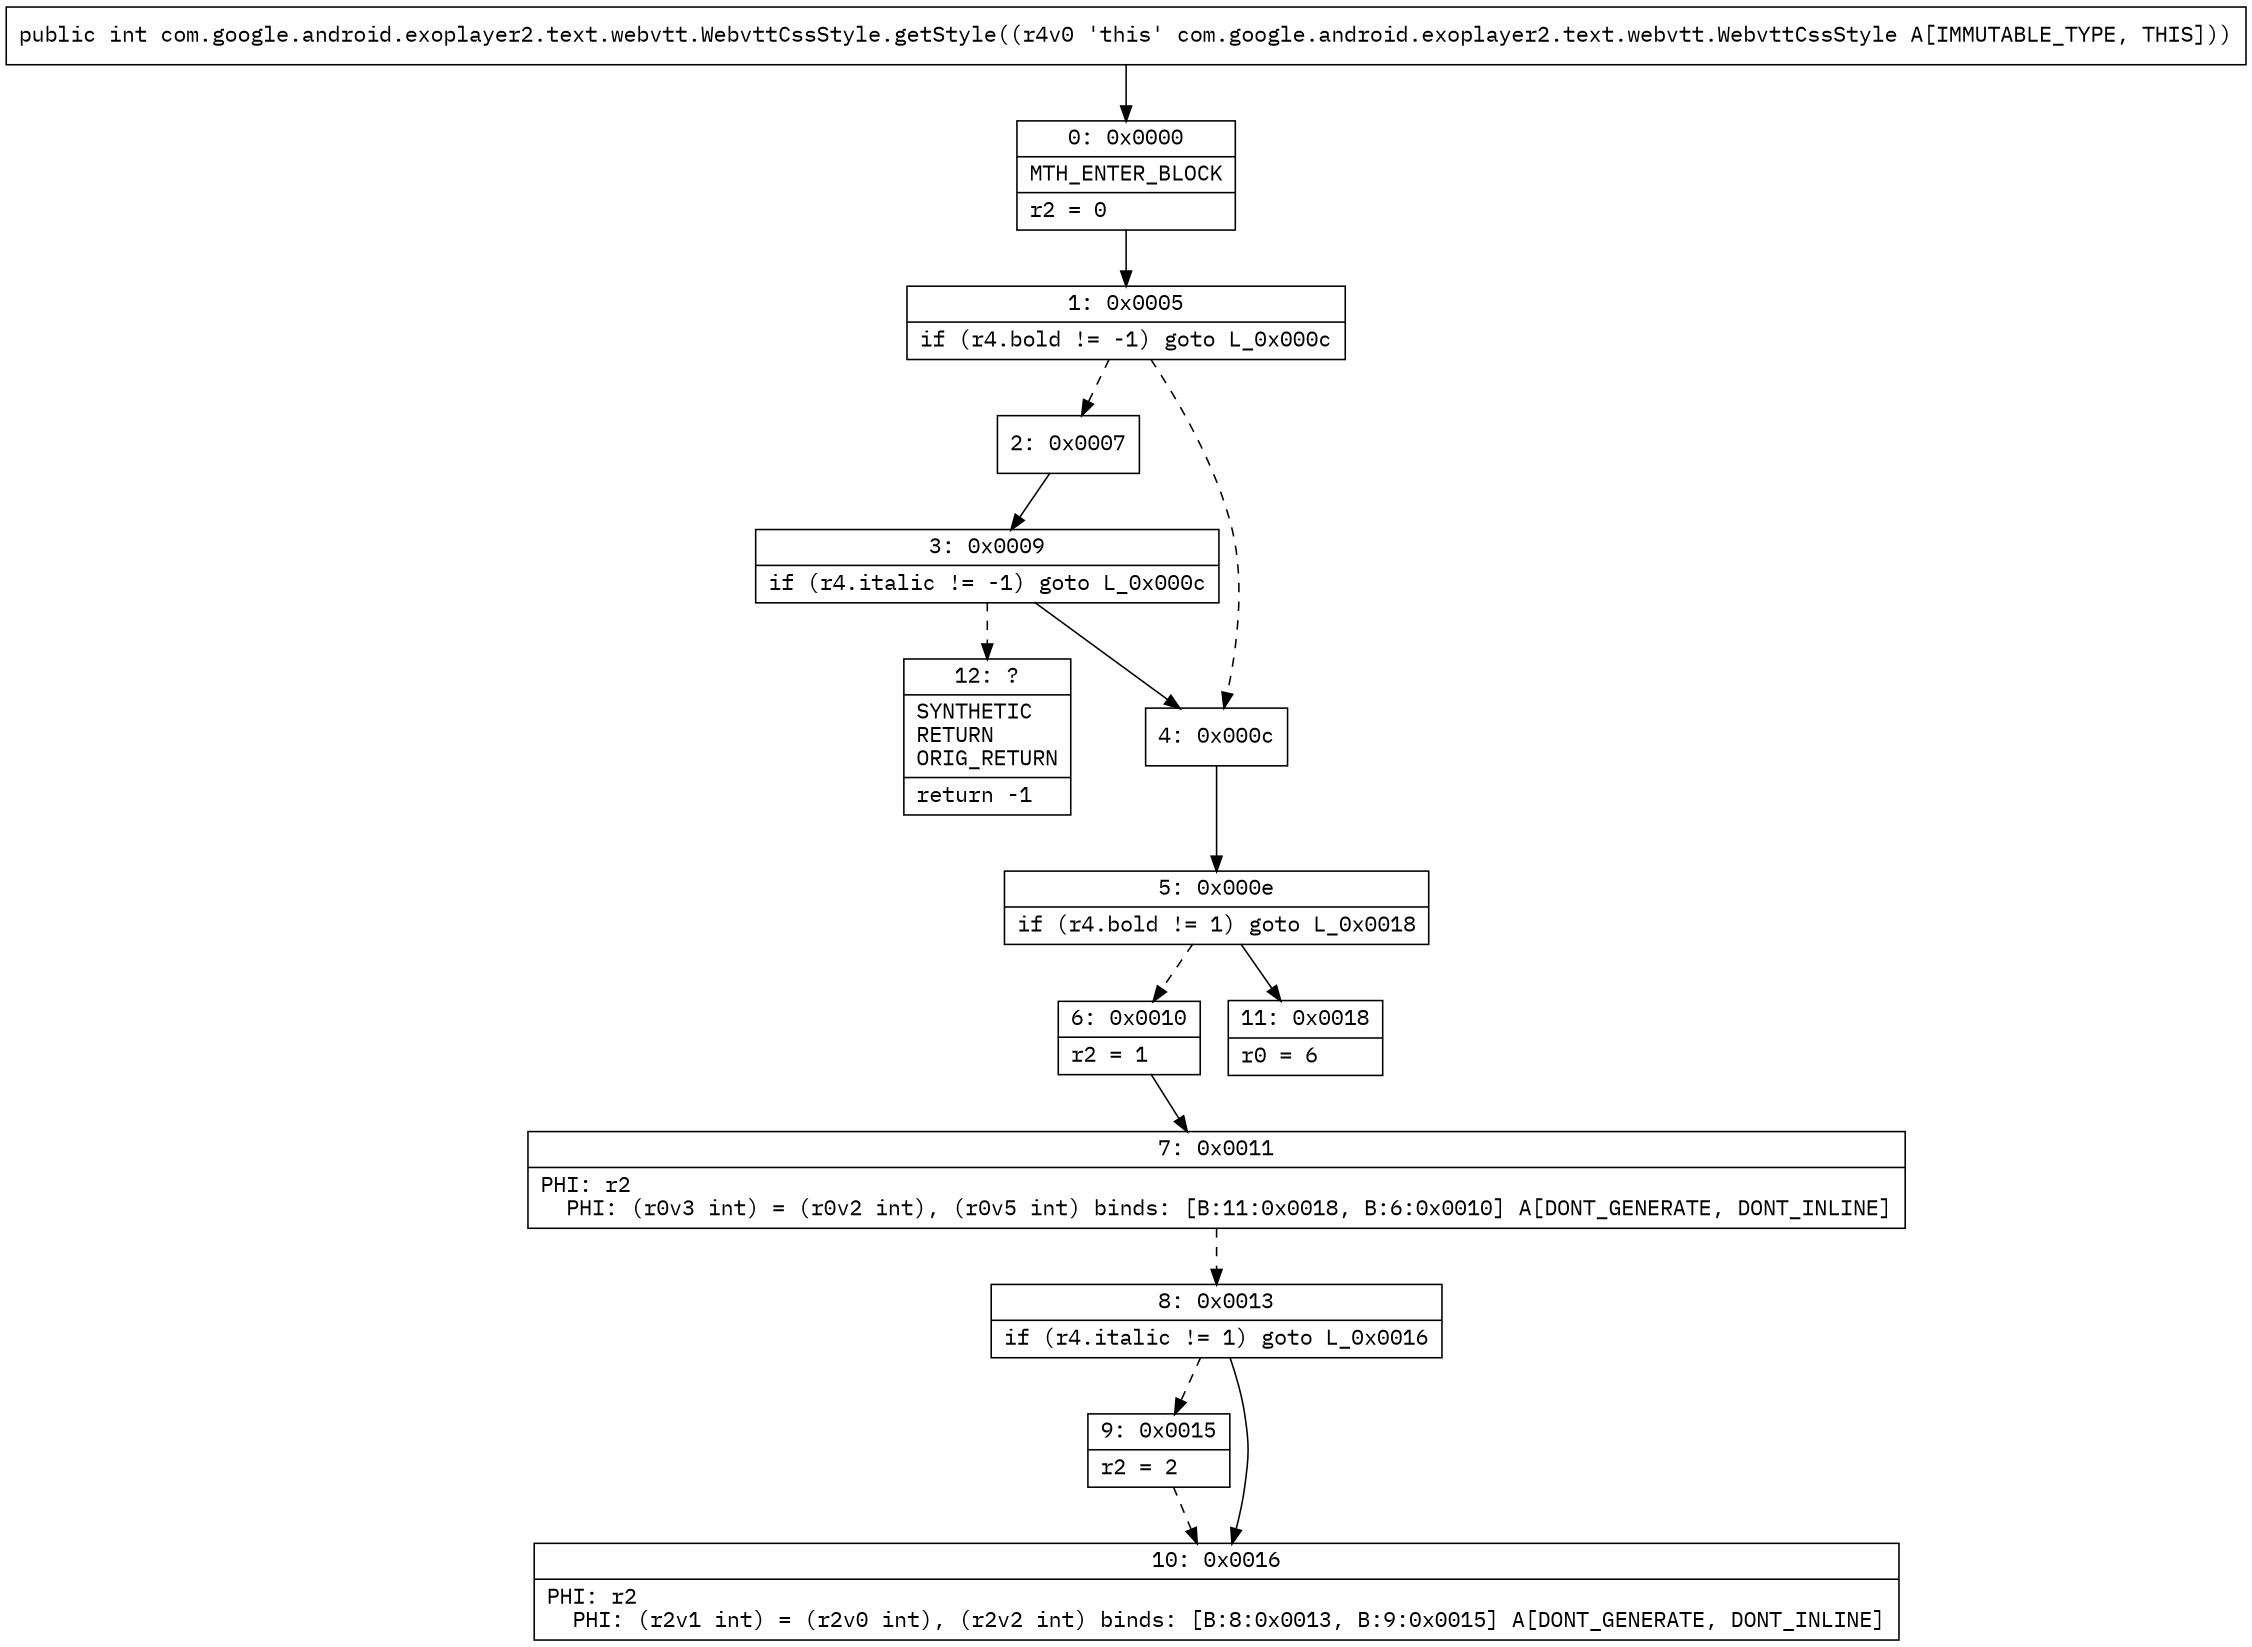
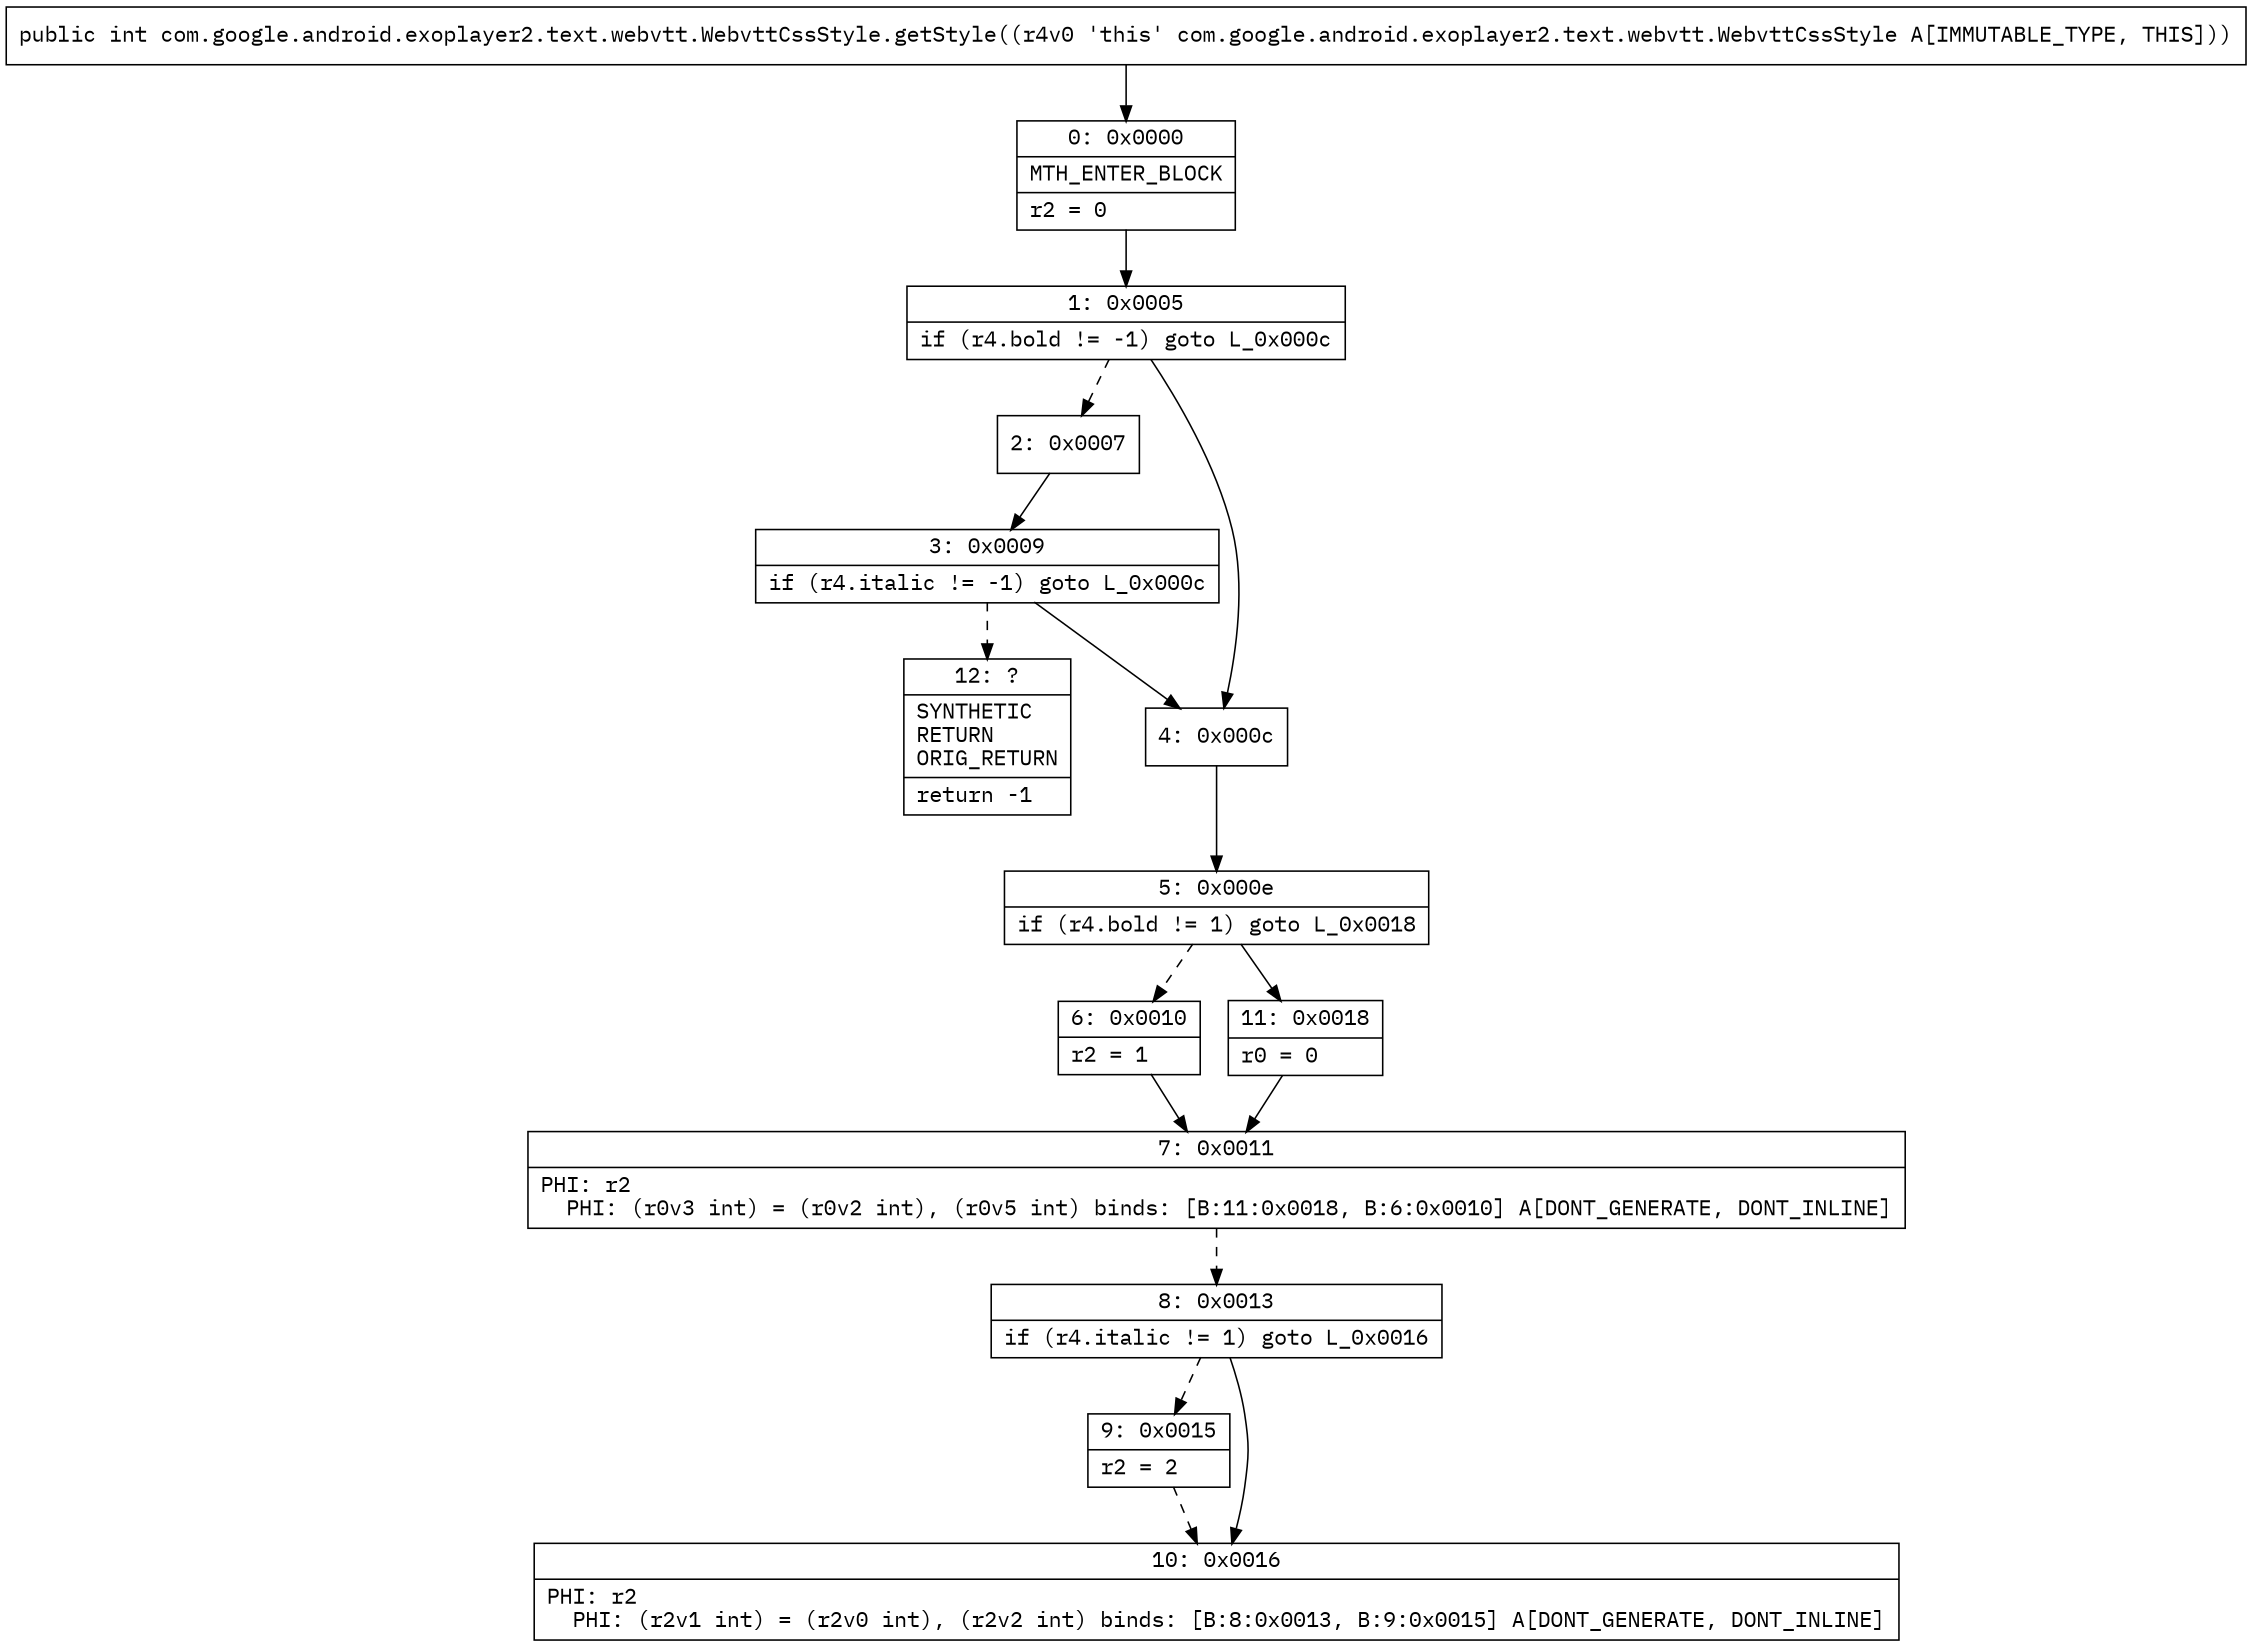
  digraph {
    fontname="IBM Plex Mono"
    node [fontname="IBM Plex Mono" shape=record]
    edge [fontname="IBM Plex Mono"]
    n1 [label="{0\:\ 0x0000|MTH_ENTER_BLOCK\l|r2 = 0\l}"]
    n2 [label="{1\:\ 0x0005|if (r4.bold != \-1) goto L_0x000c\l}"]
    n3 [label="{2\:\ 0x0007}"]
    n4 [label="{4\:\ 0x000c}"]
    n5 [label="{3\:\ 0x0009|if (r4.italic != \-1) goto L_0x000c\l}"]
    n6 [label="{5\:\ 0x000e|if (r4.bold != 1) goto L_0x0018\l}"]
    n7 [label="{12\:\ ?|SYNTHETIC\lRETURN\lORIG_RETURN\l|return \-1\l}"]
    n8 [label="{6\:\ 0x0010|r2 = 1\l}"]
-   n9 [label="{11\:\ 0x0018|r0 = 6\l}"]
+   n9 [label="{11\:\ 0x0018|r0 = 0\l}"]
    n10 [label="{7\:\ 0x0011|PHI: r2 \l  PHI: (r0v3 int) = (r0v2 int), (r0v5 int) binds: [B:11:0x0018, B:6:0x0010] A[DONT_GENERATE, DONT_INLINE]\l}"]
    n11 [label="{8\:\ 0x0013|if (r4.italic != 1) goto L_0x0016\l}"]
    n12 [label="{9\:\ 0x0015|r2 = 2\l}"]
    n13 [label="{10\:\ 0x0016|PHI: r2 \l  PHI: (r2v1 int) = (r2v0 int), (r2v2 int) binds: [B:8:0x0013, B:9:0x0015] A[DONT_GENERATE, DONT_INLINE]\l}"]
    n14 [label="{public int com.google.android.exoplayer2.text.webvtt.WebvttCssStyle.getStyle((r4v0 'this' com.google.android.exoplayer2.text.webvtt.WebvttCssStyle A[IMMUTABLE_TYPE, THIS])) }"]
    n1 -> n2
    n2 -> n3 [style=dashed]
-   n2 -> n4 [style=dashed]
+   n2 -> n4
    n3 -> n5
    n4 -> n6
    n5 -> n4
    n5 -> n7 [style=dashed]
    n6 -> n8 [style=dashed]
    n6 -> n9
    n8 -> n10
+   n9 -> n10
    n10 -> n11 [style=dashed]
    n11 -> n12 [style=dashed]
    n11 -> n13
    n12 -> n13 [style=dashed]
    n14 -> n1
  }
